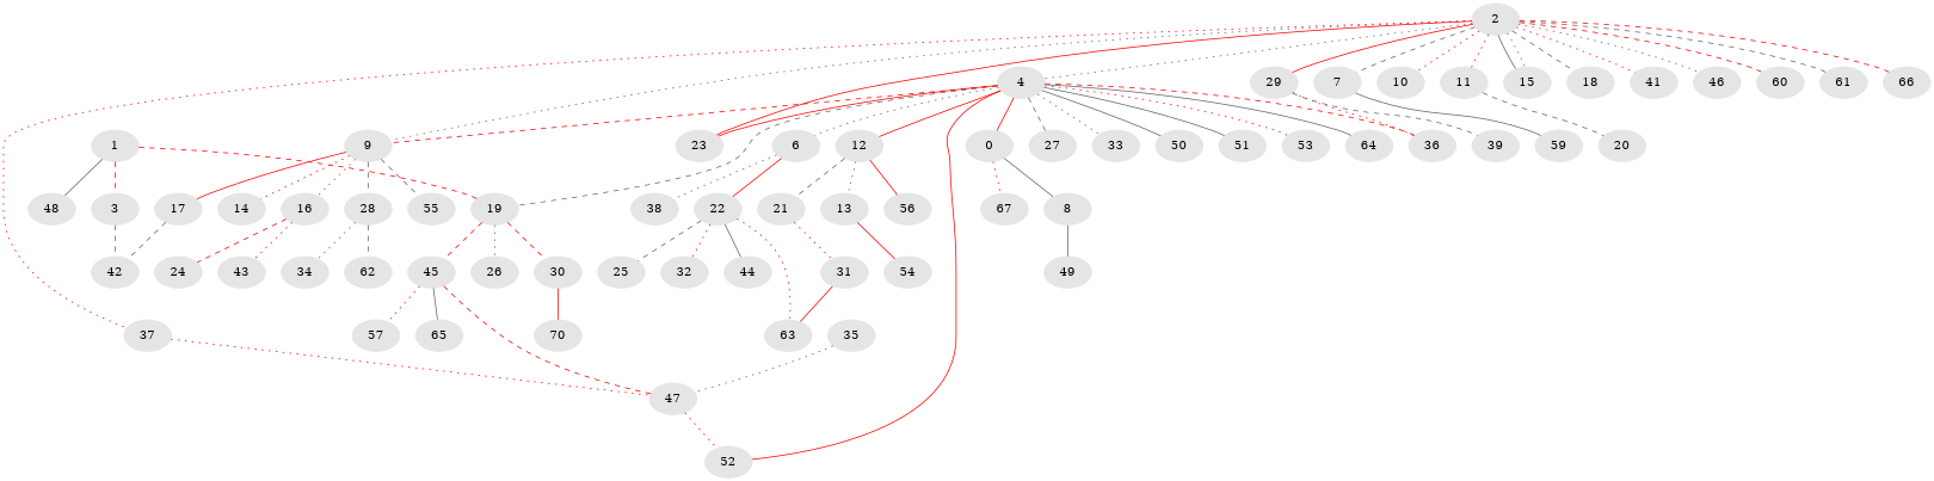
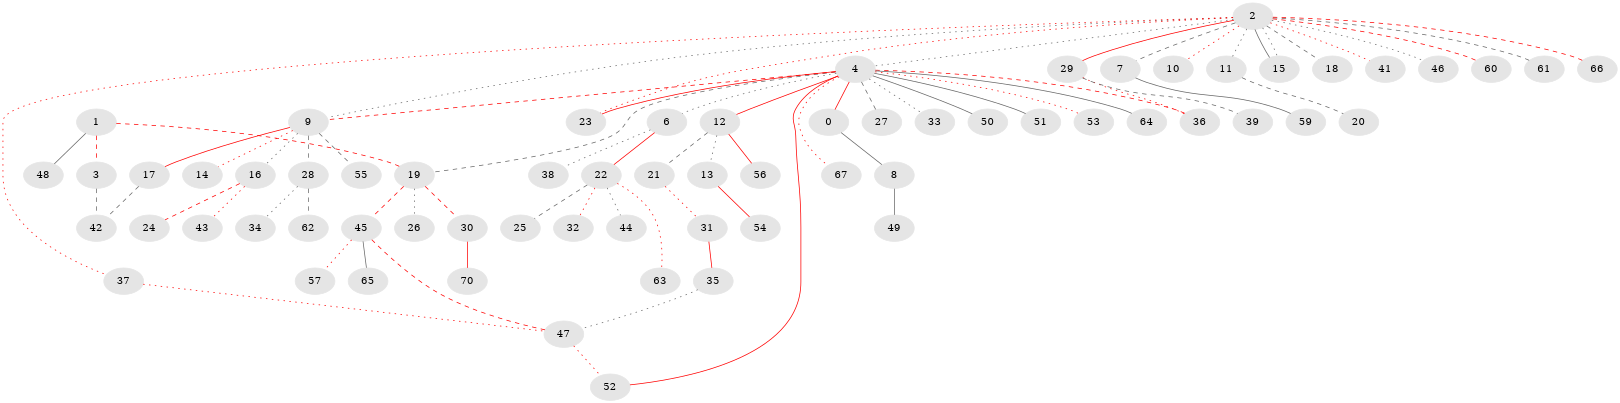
  graph {
    node [color=gray90 style=filled]
    edge [color=red style=dotted]
    1
    3
    19
    48
    2
    4
    7
    9
    10
    11
    15
    18
    23
    29
    37
    41
    46
    60
    61
    66
    42
    26
    30
    45
    n25 [label=0]
    6
    12
    27
    33
    36
    50
    51
    53
    64
    67
    52
    59
    14
    16
    17
    28
    55
    20
    39
    47
    8
    22
    38
    13
    21
    56
    49
    25
    32
    44
    63
    24
    43
    34
    62
    54
    31
    n63 [label=70]
    57
    65
    35
    1 -- 3 [style=dashed]
    1 -- 19 [style=dashed]
    1 -- 48 [color=gray40 style=solid]
    3 -- 42 [color=gray40 style=dashed]
    19 -- 26 [color=gray40]
    19 -- 30 [style=dashed]
    19 -- 45 [style=dashed]
    2 -- 4 [color=gray40]
    2 -- 7 [color=gray40 style=dashed]
    2 -- 9 [color=gray40]
    2 -- 10
-   2 -- 11
+   2 -- 11 [color=gray40]
    2 -- 15 [color=gray40 style=solid]
    2 -- 15 [color=gray40]
    2 -- 18 [color=gray40 style=dashed]
-   2 -- 23 [style=solid]
+   2 -- 23
    2 -- 29 [style=solid]
    2 -- 37
    2 -- 41
    2 -- 46 [color=gray40]
    2 -- 60 [style=dashed]
    2 -- 61 [color=gray40 style=dashed]
    2 -- 66 [style=dashed]
    4 -- 19 [color=gray40 style=dashed]
    4 -- 9 [style=dashed]
    4 -- 23 [style=solid]
    4 -- n25 [style=solid]
    4 -- 6 [color=gray40]
    4 -- 12 [style=solid]
    4 -- 27 [color=gray40 style=dashed]
    4 -- 33 [color=gray40]
    4 -- 36 [style=dashed]
    4 -- 50 [color=gray40 style=solid]
    4 -- 51 [color=gray40 style=solid]
    4 -- 53
    4 -- 64 [color=gray40 style=solid]
-   n25 -- 67
+   4 -- 67
    4 -- 52 [style=solid]
    7 -- 59 [color=gray40 style=solid]
    9 -- 14
    9 -- 16 [color=gray40]
    9 -- 17 [style=solid]
    9 -- 28 [color=gray40 style=dashed]
    9 -- 55 [color=gray40 style=dashed]
    11 -- 20 [color=gray40 style=dashed]
    29 -- 36
    29 -- 39 [color=gray40 style=dashed]
    37 -- 47
    30 -- n63 [style=solid]
    45 -- 47 [style=dashed]
    45 -- 57
    45 -- 65 [color=gray40 style=solid]
    n25 -- 8 [color=gray40 style=solid]
    6 -- 22 [style=solid]
    6 -- 38 [color=gray40]
    12 -- 13 [color=gray40]
    12 -- 21 [color=gray40 style=dashed]
    12 -- 56 [style=solid]
    16 -- 24 [style=dashed]
    16 -- 43
    17 -- 42 [color=gray40 style=dashed]
    28 -- 34 [color=gray40]
    28 -- 62 [color=gray40 style=dashed]
    47 -- 52
    8 -- 49 [color=gray40 style=solid]
    22 -- 25 [color=gray40 style=dashed]
    22 -- 32
-   22 -- 44 [color=gray40 style=solid]
+   22 -- 44 [color=gray40]
    22 -- 63
    13 -- 54 [style=solid]
    21 -- 31
-   31 -- 63 [style=solid]
+   31 -- 35 [style=solid]
    35 -- 47 [color=gray40]
  }
